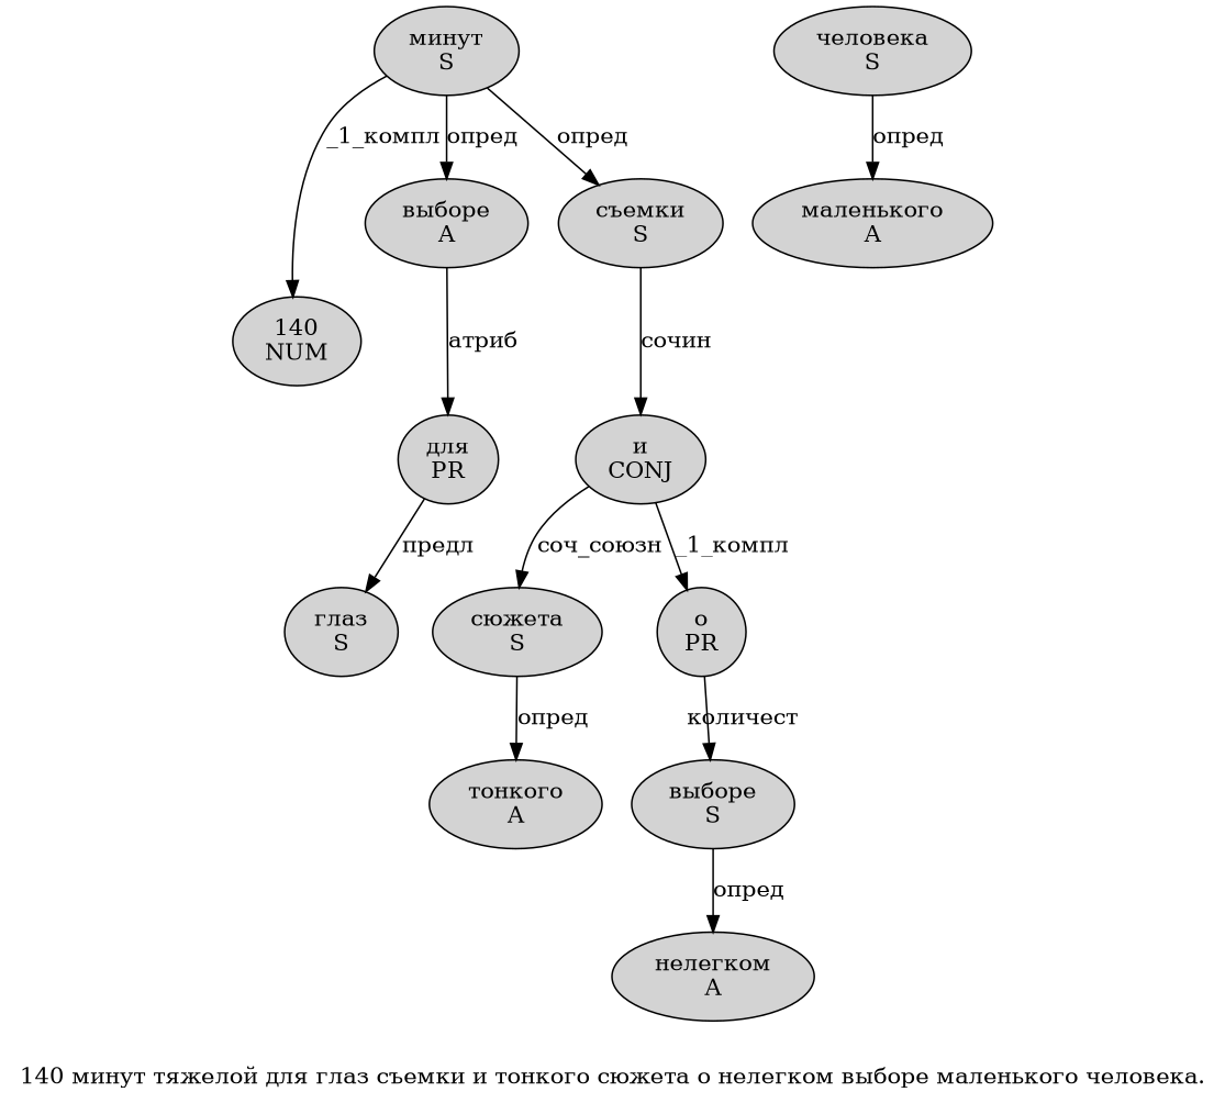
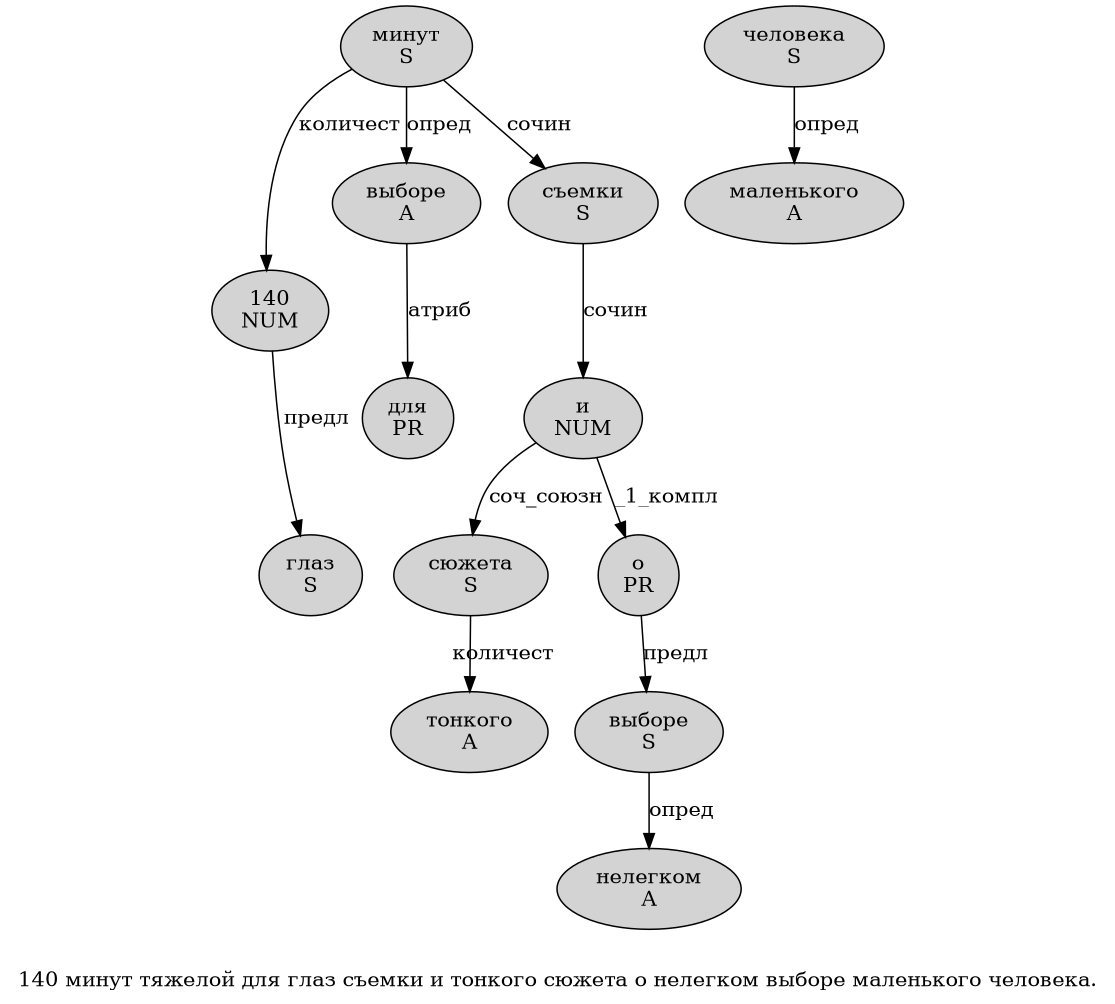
  digraph {
    label="140 минут тяжелой для глаз съемки и тонкого сюжета о нелегком выборе маленького человека."
    node [fillcolor=lightgray penwidth=1 shape=ellipse style=filled]
    n1 [label="140\nNUM"]
    n2 [label="минут\nS"]
    n3 [label="выборе\nA"]
    n4 [label="съемки\nS"]
    n5 [label="для\nPR"]
-   n6 [label="и\nCONJ"]
+   n6 [label="и\nNUM"]
    n7 [label="глаз\nS"]
    n8 [label="сюжета\nS"]
    n9 [label="о\nPR"]
    n10 [label="тонкого\nA"]
    n11 [label="выборе\nS"]
    n12 [label="нелегком\nA"]
    n13 [label="человека\nS"]
    n14 [label="маленького\nA"]
-   n2 -> n1 [label="_1_компл"]
+   n2 -> n1 [label="количест"]
    n2 -> n3 [label="опред"]
-   n2 -> n4 [label="опред"]
+   n2 -> n4 [label="сочин"]
    n3 -> n5 [label="атриб"]
    n4 -> n6 [label="сочин"]
-   n5 -> n7 [label="предл"]
+   n1 -> n7 [label="предл"]
    n6 -> n8 [label="соч_союзн"]
    n6 -> n9 [label="_1_компл"]
-   n8 -> n10 [label="опред"]
-   n9 -> n11 [label="количест"]
+   n8 -> n10 [label="количест"]
+   n9 -> n11 [label="предл"]
    n11 -> n12 [label="опред"]
    n13 -> n14 [label="опред"]
  }
